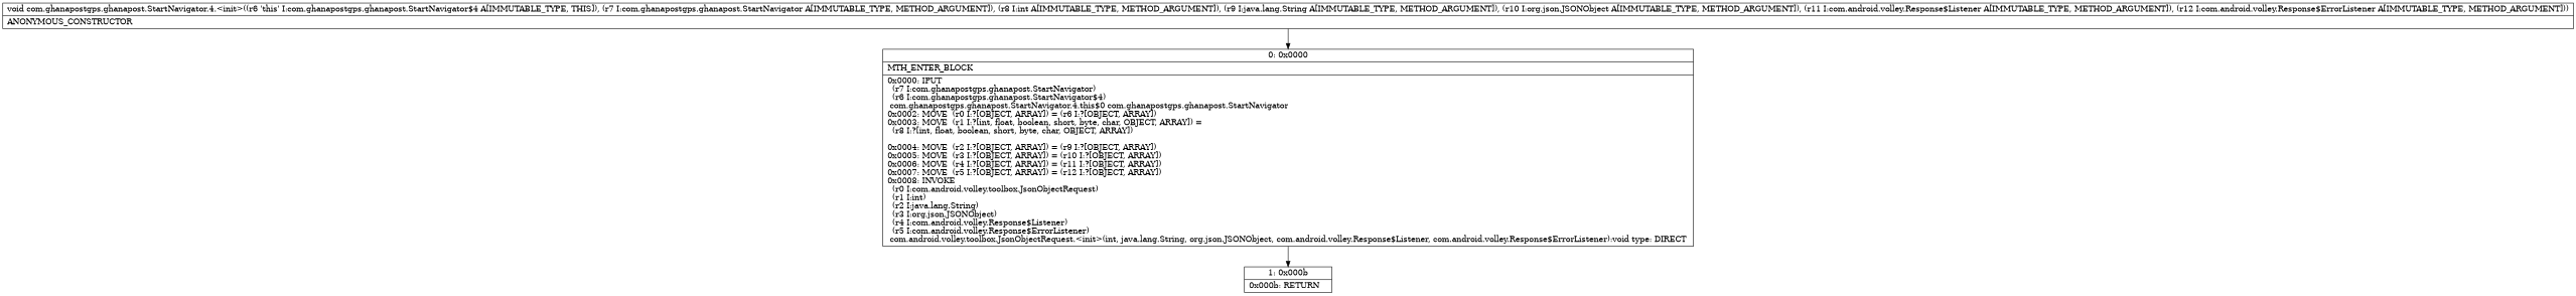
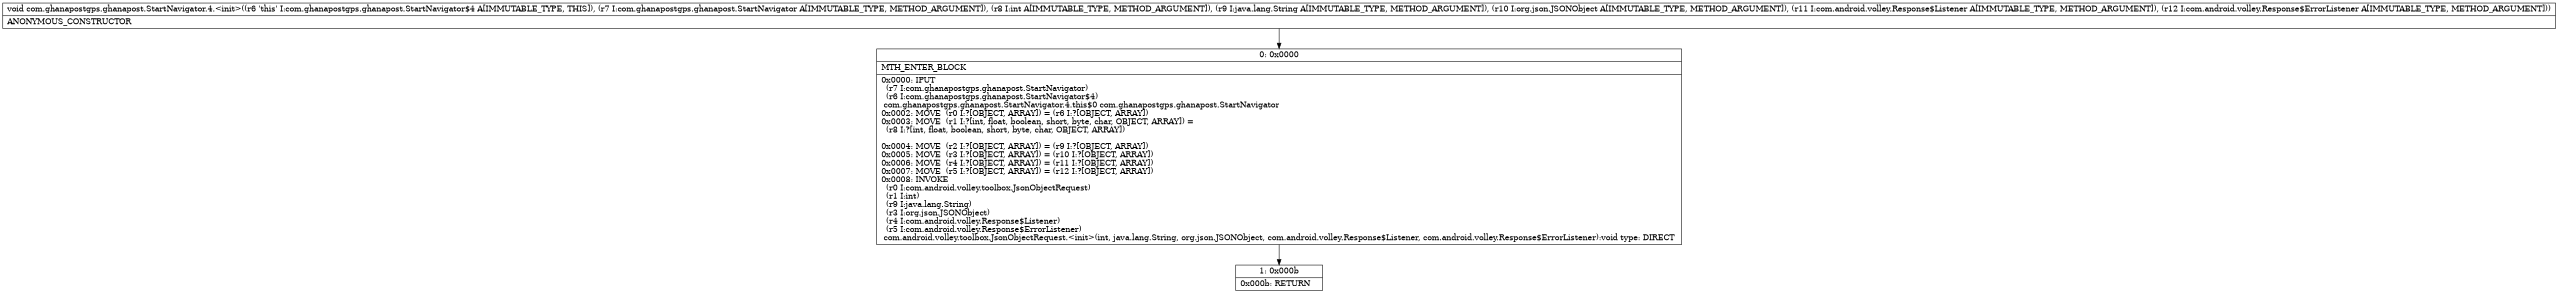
  digraph {
    node [shape=record]
-   n1 [label="{0\:\ 0x0000|MTH_ENTER_BLOCK\l|0x0000: IPUT  \l  (r7 I:com.ghanapostgps.ghanapost.StartNavigator)\l  (r6 I:com.ghanapostgps.ghanapost.StartNavigator$4)\l com.ghanapostgps.ghanapost.StartNavigator.4.this$0 com.ghanapostgps.ghanapost.StartNavigator \l0x0002: MOVE  (r0 I:?[OBJECT, ARRAY]) = (r6 I:?[OBJECT, ARRAY]) \l0x0003: MOVE  (r1 I:?[int, float, boolean, short, byte, char, OBJECT, ARRAY]) = \l  (r8 I:?[int, float, boolean, short, byte, char, OBJECT, ARRAY])\l \l0x0004: MOVE  (r2 I:?[OBJECT, ARRAY]) = (r9 I:?[OBJECT, ARRAY]) \l0x0005: MOVE  (r3 I:?[OBJECT, ARRAY]) = (r10 I:?[OBJECT, ARRAY]) \l0x0006: MOVE  (r4 I:?[OBJECT, ARRAY]) = (r11 I:?[OBJECT, ARRAY]) \l0x0007: MOVE  (r5 I:?[OBJECT, ARRAY]) = (r12 I:?[OBJECT, ARRAY]) \l0x0008: INVOKE  \l  (r0 I:com.android.volley.toolbox.JsonObjectRequest)\l  (r1 I:int)\l  (r2 I:java.lang.String)\l  (r3 I:org.json.JSONObject)\l  (r4 I:com.android.volley.Response$Listener)\l  (r5 I:com.android.volley.Response$ErrorListener)\l com.android.volley.toolbox.JsonObjectRequest.\<init\>(int, java.lang.String, org.json.JSONObject, com.android.volley.Response$Listener, com.android.volley.Response$ErrorListener):void type: DIRECT \l}"]
+   n1 [label="{0\:\ 0x0000|MTH_ENTER_BLOCK\l|0x0000: IPUT  \l  (r7 I:com.ghanapostgps.ghanapost.StartNavigator)\l  (r6 I:com.ghanapostgps.ghanapost.StartNavigator$4)\l com.ghanapostgps.ghanapost.StartNavigator.4.this$0 com.ghanapostgps.ghanapost.StartNavigator \l0x0002: MOVE  (r0 I:?[OBJECT, ARRAY]) = (r6 I:?[OBJECT, ARRAY]) \l0x0003: MOVE  (r1 I:?[int, float, boolean, short, byte, char, OBJECT, ARRAY]) = \l  (r8 I:?[int, float, boolean, short, byte, char, OBJECT, ARRAY])\l \l0x0004: MOVE  (r2 I:?[OBJECT, ARRAY]) = (r9 I:?[OBJECT, ARRAY]) \l0x0005: MOVE  (r3 I:?[OBJECT, ARRAY]) = (r10 I:?[OBJECT, ARRAY]) \l0x0006: MOVE  (r4 I:?[OBJECT, ARRAY]) = (r11 I:?[OBJECT, ARRAY]) \l0x0007: MOVE  (r5 I:?[OBJECT, ARRAY]) = (r12 I:?[OBJECT, ARRAY]) \l0x0008: INVOKE  \l  (r0 I:com.android.volley.toolbox.JsonObjectRequest)\l  (r1 I:int)\l  (r9 I:java.lang.String)\l  (r3 I:org.json.JSONObject)\l  (r4 I:com.android.volley.Response$Listener)\l  (r5 I:com.android.volley.Response$ErrorListener)\l com.android.volley.toolbox.JsonObjectRequest.\<init\>(int, java.lang.String, org.json.JSONObject, com.android.volley.Response$Listener, com.android.volley.Response$ErrorListener):void type: DIRECT \l}"]
    n2 [label="{1\:\ 0x000b|0x000b: RETURN   \l}"]
    n3 [label="{void com.ghanapostgps.ghanapost.StartNavigator.4.\<init\>((r6 'this' I:com.ghanapostgps.ghanapost.StartNavigator$4 A[IMMUTABLE_TYPE, THIS]), (r7 I:com.ghanapostgps.ghanapost.StartNavigator A[IMMUTABLE_TYPE, METHOD_ARGUMENT]), (r8 I:int A[IMMUTABLE_TYPE, METHOD_ARGUMENT]), (r9 I:java.lang.String A[IMMUTABLE_TYPE, METHOD_ARGUMENT]), (r10 I:org.json.JSONObject A[IMMUTABLE_TYPE, METHOD_ARGUMENT]), (r11 I:com.android.volley.Response$Listener A[IMMUTABLE_TYPE, METHOD_ARGUMENT]), (r12 I:com.android.volley.Response$ErrorListener A[IMMUTABLE_TYPE, METHOD_ARGUMENT]))  | ANONYMOUS_CONSTRUCTOR\l}"]
    n1 -> n2
    n3 -> n1
  }
